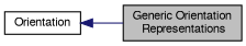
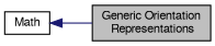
  digraph {
    rankdir=LR
    node [color=black fontname=FreeSans fontsize=10 shape=record style=filled]
-   n1 [fillcolor=white height=0.2 label=Orientation width=0.4]
+   n1 [fillcolor=white height=0.2 label=Math width=0.4]
    n2 [fillcolor=grey75 fontcolor=black height=0.2 label="Generic Orientation\l Representations" width=0.4]
    n1 -> n2 [color=midnightblue dir=back fontname=FreeSans fontsize=10 labelfontname=FreeSans labelfontsize=10 shape=plaintext style=solid]
  }
